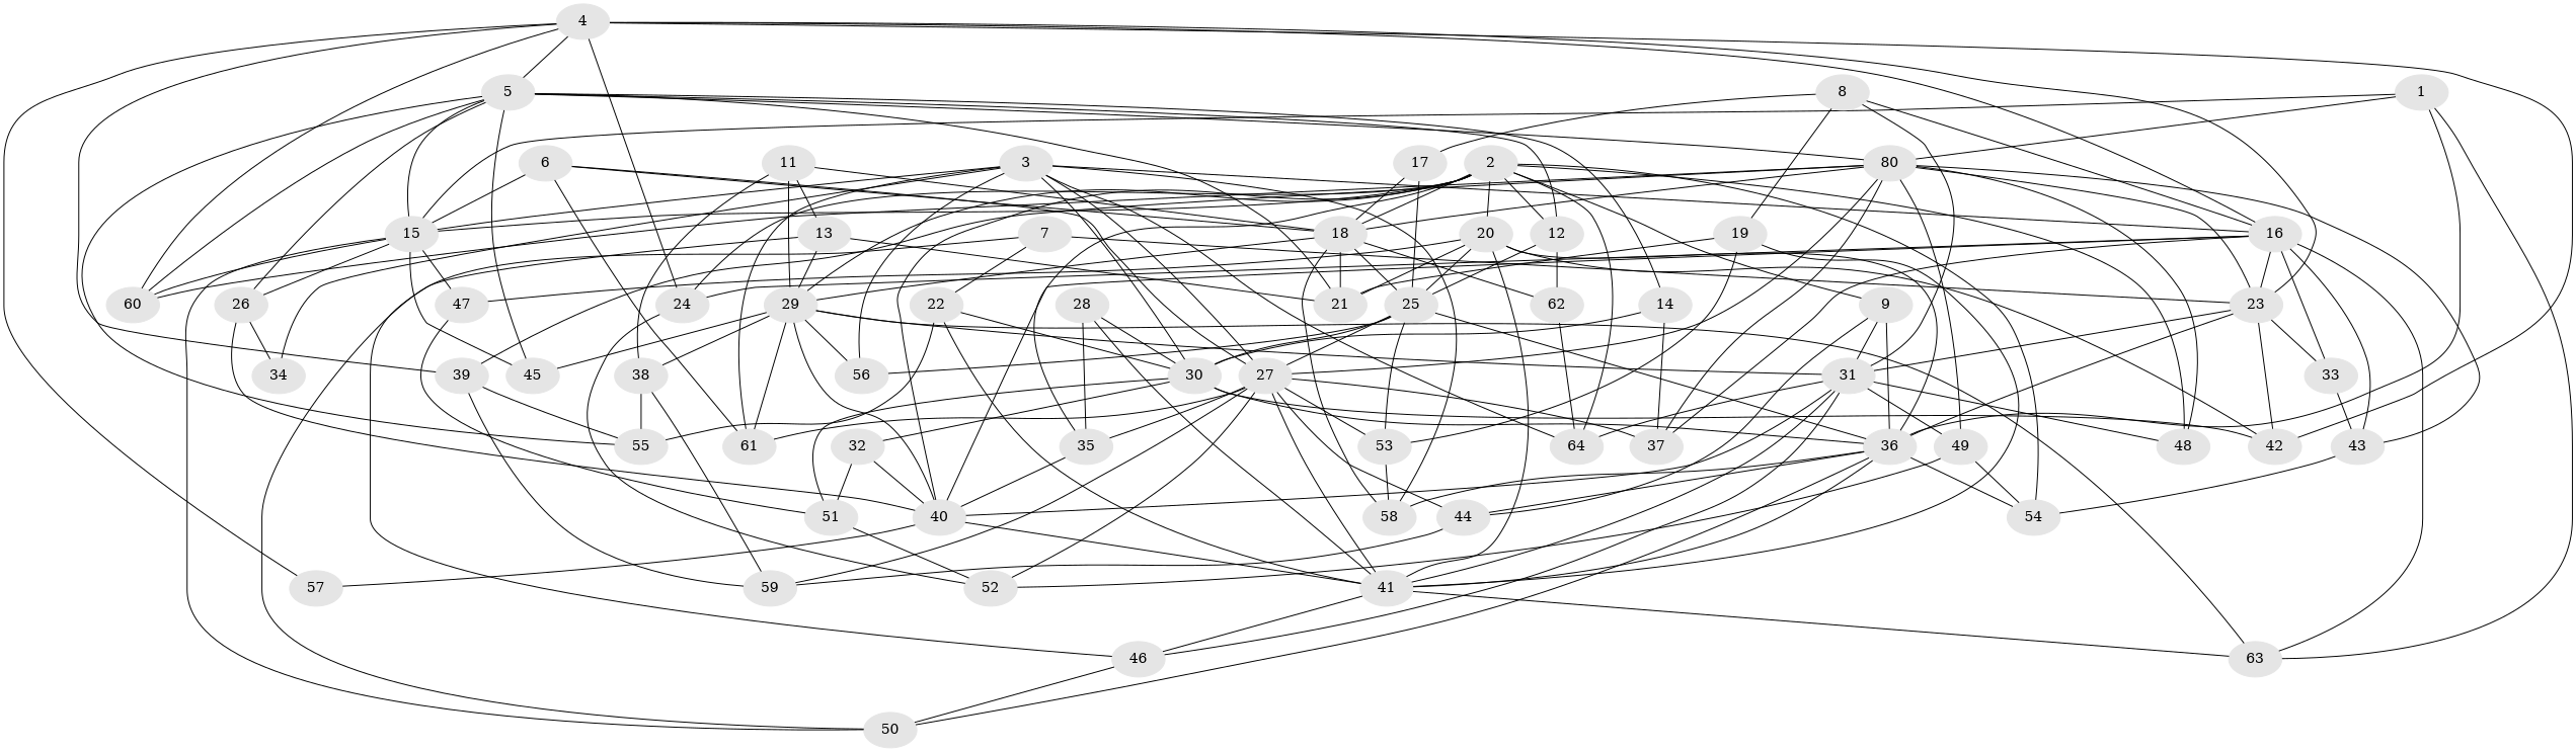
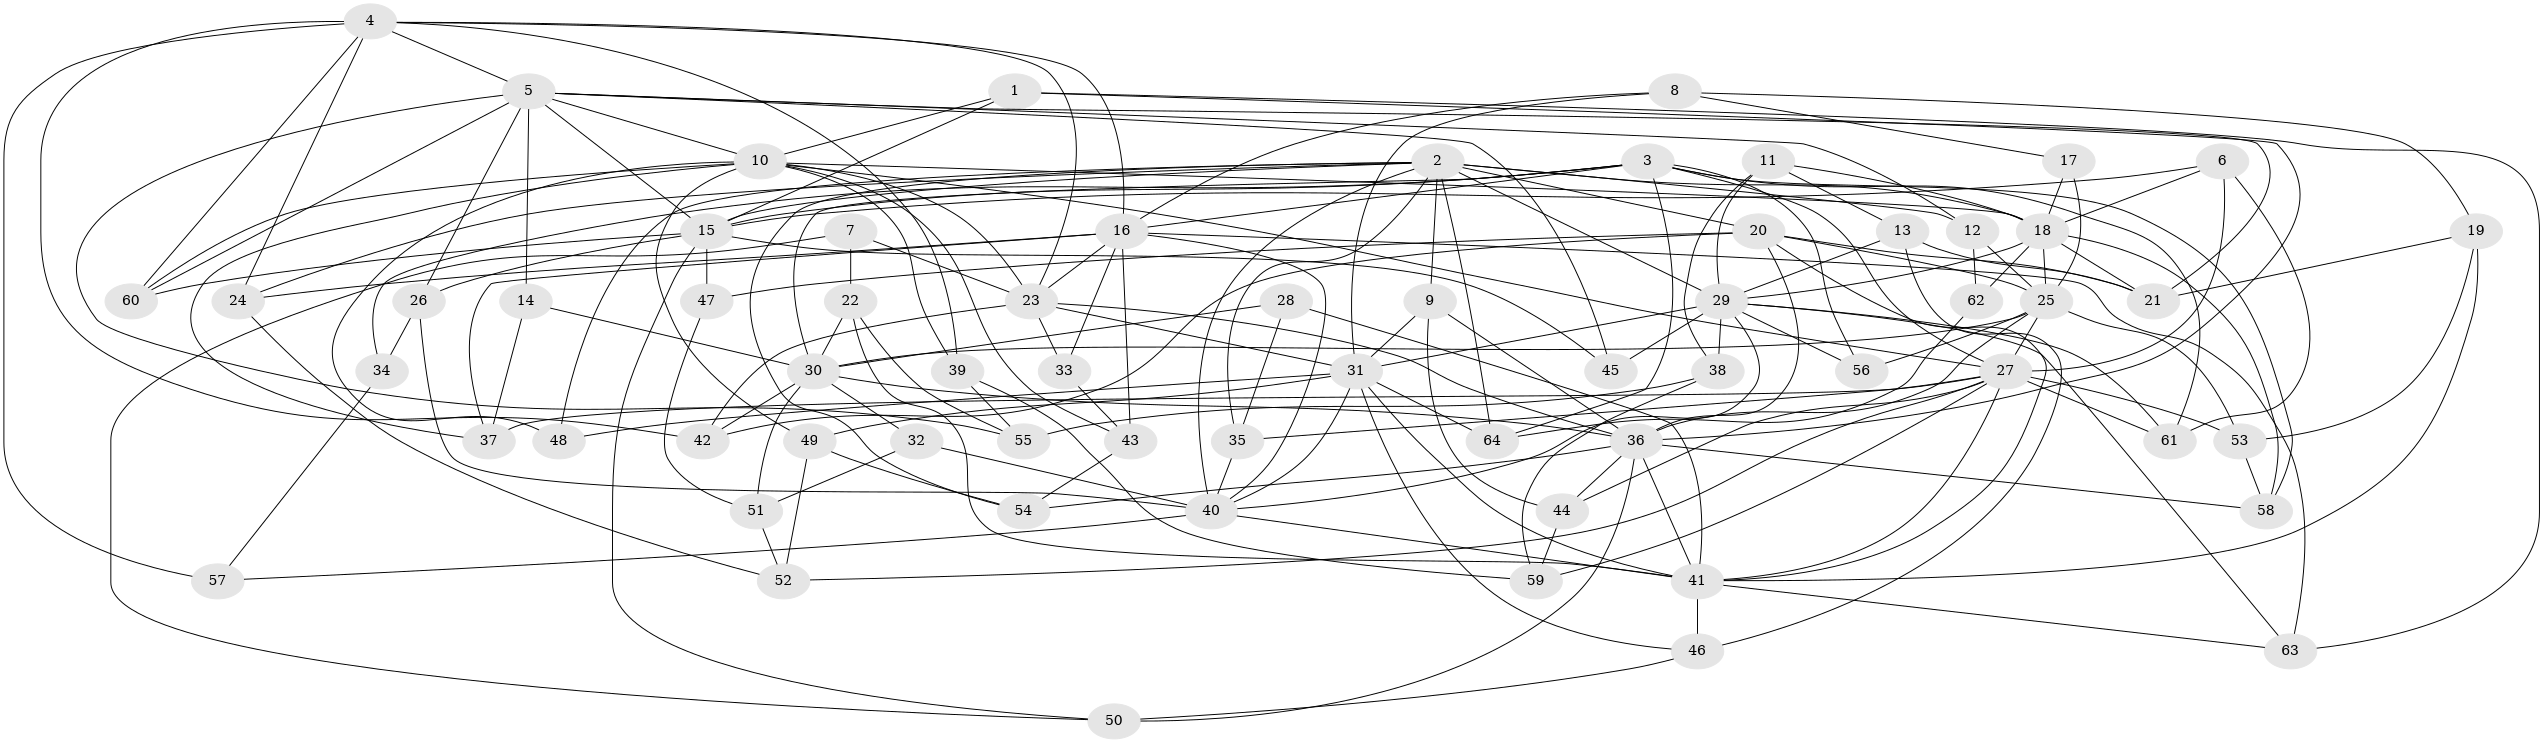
  graph {
    node [color=gray90 style=filled]
    edge [weight=1.0]
    1
-   10 [label=80]
+   10
    15
    36
    63
    18
    48
    27
    23
    39
    60
    37
    43
    49
    26
    45
    50
    47
    54
    58
    44
    41
    2
    9
    12
    20
    24
    29
    35
    40
    64
    31
    25
    62
    21
    42
    52
    56
    61
    38
    57
    3
    16
    30
    34
    33
    53
    59
    32
    51
    4
    5
    14
    55
    6
    7
    22
    8
    17
    19
    46
    11
    13
    28
    1 -- 10
    1 -- 15
    1 -- 36
    1 -- 63
    10 -- 18
    10 -- 48 [weight=2.0]
    10 -- 27
    10 -- 23
    10 -- 39
    10 -- 60
    10 -- 37
    10 -- 43
    10 -- 49
    15 -- 60
    15 -- 26
    15 -- 45
    15 -- 50
    15 -- 47
    36 -- 50
    36 -- 54
    36 -- 58
    36 -- 44
    36 -- 41 [weight=2.0]
    18 -- 58
    18 -- 29
    18 -- 25
    18 -- 62
    18 -- 21
    27 -- 37
    27 -- 44
    27 -- 41
    27 -- 35
    27 -- 52
    27 -- 61
    27 -- 53
    27 -- 59
    23 -- 36
    23 -- 31 [weight=3.0]
    23 -- 42
    23 -- 33
    39 -- 59
    39 -- 55
    43 -- 54
    49 -- 54
    49 -- 52
    26 -- 40
    26 -- 34
    47 -- 51
    44 -- 59
    41 -- 63
    41 -- 46
    2 -- 15
    2 -- 18
    2 -- 48
    2 -- 54
    2 -- 9
    2 -- 12
    2 -- 20
    2 -- 24
    2 -- 29
    2 -- 35
    2 -- 40
    2 -- 64
    9 -- 36
    9 -- 44
    9 -- 31
    12 -- 25
    12 -- 62
    20 -- 36
    20 -- 47
    20 -- 41
    20 -- 25 [weight=2.0]
    20 -- 21
    20 -- 42
    24 -- 52
    29 -- 63
    29 -- 45 [weight=2.0]
    29 -- 40
    29 -- 31
    29 -- 56
    29 -- 61
    29 -- 38
    35 -- 40
    40 -- 41
    40 -- 57
    31 -- 48
    31 -- 49
    31 -- 41
    31 -- 40
    31 -- 64
    31 -- 46
    25 -- 36
    25 -- 27
    25 -- 56 [weight=2.0]
    25 -- 30
    25 -- 53
    62 -- 64
    38 -- 59
    38 -- 55
    3 -- 15
    3 -- 27
    3 -- 58
    3 -- 64
    3 -- 56
    3 -- 61
    3 -- 16
    3 -- 30
    3 -- 34 [weight=2.0]
    16 -- 63
    16 -- 23
    16 -- 37
    16 -- 43
    16 -- 24
    16 -- 40
    16 -- 33
    30 -- 36
    30 -- 42
    30 -- 32
    30 -- 51
+   34 -- 57
    33 -- 43
    53 -- 58
    32 -- 40 [weight=2.0]
    32 -- 51
    51 -- 52
    4 -- 23
    4 -- 39
    4 -- 60
    4 -- 24
    4 -- 42
    4 -- 57
    4 -- 16
    4 -- 5
    5 -- 10
    5 -- 15
    5 -- 60
    5 -- 26
    5 -- 45
    5 -- 12
    5 -- 21
    5 -- 14
    5 -- 55
    14 -- 37
    14 -- 30
    6 -- 15
    6 -- 18
    6 -- 27
    6 -- 61
    7 -- 23
    7 -- 50
    7 -- 22
    22 -- 41
    22 -- 30
    22 -- 55
    8 -- 31
    8 -- 16
    8 -- 17
    8 -- 19
    17 -- 18
    17 -- 25 [weight=2.0]
    19 -- 41
    19 -- 21
    19 -- 53
    46 -- 50
    11 -- 18
    11 -- 29
    11 -- 38
    11 -- 13
    13 -- 29
    13 -- 21
    13 -- 46
    28 -- 41 [weight=2.0]
    28 -- 35
    28 -- 30
  }
